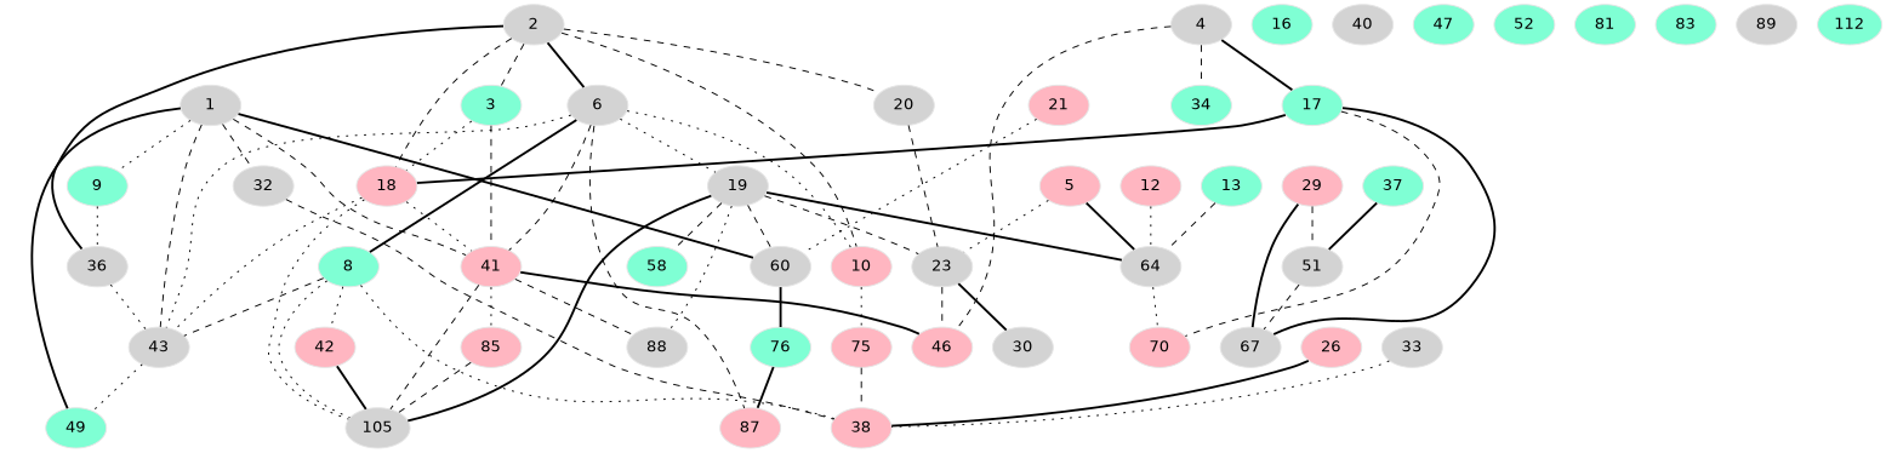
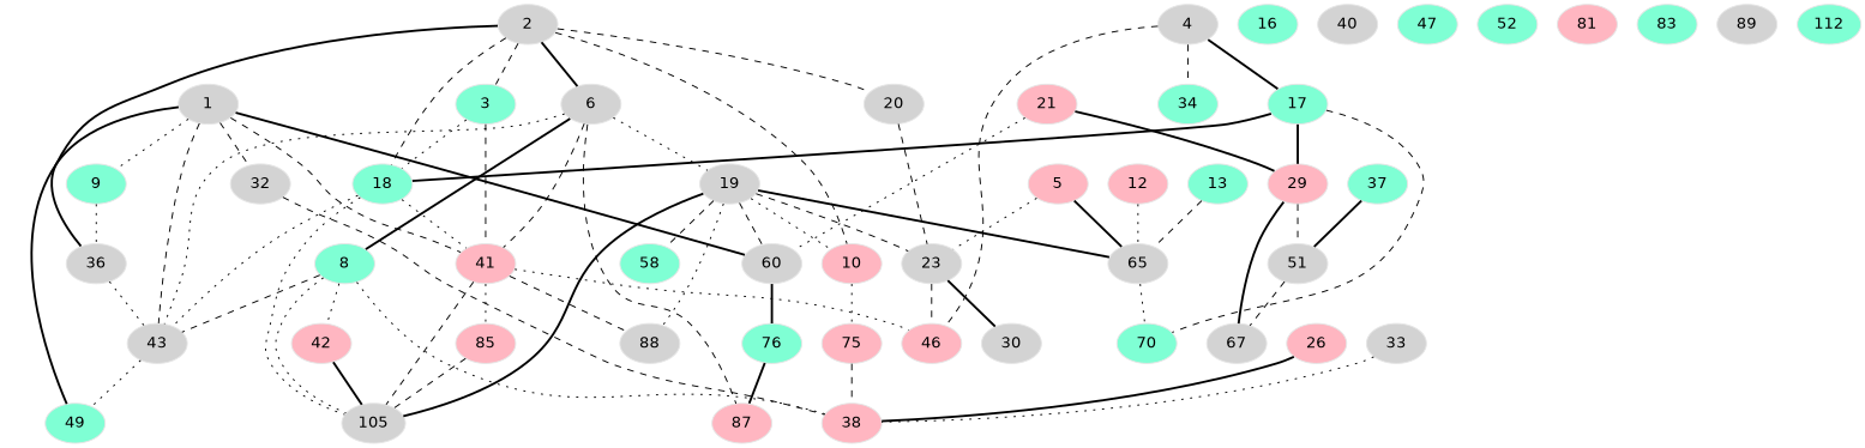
  graph {
    fontname="DejaVu Sans"
    node [color=gray90 fillcolor=lightgrey fontname="DejaVu Sans" style=filled]
    edge [fontname="DejaVu Sans" style=dashed]
    1 [super="+56+114+25+59"]
    9 [fillcolor=aquamarine super="+82"]
    32
    41 [fillcolor=lightpink super="+45+94"]
    43 [super="+62"]
    49 [fillcolor=aquamarine super="+113"]
    60 [super="+72"]
    36 [super="+61"]
    38 [fillcolor=lightpink super="+97+57"]
    46 [fillcolor=lightpink super="+90+68"]
    105 [super="+107"]
    88 [super="+98"]
    85 [fillcolor=lightpink]
    76 [fillcolor=aquamarine]
    2 [super="+44"]
    3 [fillcolor=aquamarine super="+7"]
    6 [super="+73+54+14"]
    10 [fillcolor=lightpink super="+102+15"]
-   18 [fillcolor=lightpink super="+28+22"]
+   18 [fillcolor=aquamarine super="+28+22"]
    20
    8 [fillcolor=aquamarine super="+93+35"]
    19 [super="+27"]
    87 [fillcolor=lightpink super="+117"]
    75 [fillcolor=lightpink]
    23 [super="+39"]
    4 [super="+92+11"]
    17 [fillcolor=aquamarine super="+31"]
    34 [fillcolor=aquamarine]
    67 [super="+78"]
-   70 [fillcolor=lightpink]
+   70 [fillcolor=aquamarine]
    5 [fillcolor=lightpink super="+80"]
-   65 [super="+111" label=64]
+   65 [super="+111"]
    30 [super="+53"]
    42 [fillcolor=lightpink super="+66"]
    58 [fillcolor=aquamarine]
    12 [fillcolor=lightpink]
    13 [fillcolor=aquamarine]
    16 [fillcolor=aquamarine]
    21 [fillcolor=lightpink super="+64+48"]
    29 [fillcolor=lightpink super="+100"]
    51 [super="+95+91"]
    26 [fillcolor=lightpink]
    33
    37 [fillcolor=aquamarine]
    40
    47 [fillcolor=aquamarine]
    52 [fillcolor=aquamarine]
-   81 [fillcolor=aquamarine]
+   81 [fillcolor=lightpink]
    83 [fillcolor=aquamarine]
    89
    112 [fillcolor=aquamarine]
    1 -- 9 [style=dotted]
    1 -- 32
    1 -- 41
    1 -- 43
    1 -- 49 [style=bold]
    1 -- 60 [style=bold]
    9 -- 36 [style=dotted]
    32 -- 38
-   41 -- 46 [style=bold]
+   41 -- 46 [style=dotted]
    41 -- 105
    41 -- 88
    41 -- 85 [style=dotted]
    43 -- 49 [style=dotted]
    60 -- 76 [style=bold]
    36 -- 43 [style=dotted]
    85 -- 105
    76 -- 87 [style=bold]
    2 -- 36 [style=bold]
    2 -- 3
    2 -- 6 [style=bold]
    2 -- 10
    2 -- 18
    2 -- 20
    3 -- 41
    3 -- 18 [style=dotted]
    6 -- 41
    6 -- 43 [style=dotted]
-   6 -- 10 [style=dotted weight=2]
+   19 -- 10 [style=dotted weight=2]
    6 -- 8 [style=bold]
    6 -- 19 [style=dotted]
    6 -- 87
    10 -- 75 [style=dotted]
    18 -- 41 [style=dotted]
    18 -- 43 [style=dotted]
    18 -- 105 [style=dotted]
    20 -- 23
    8 -- 43
    8 -- 38 [style=dotted]
    8 -- 105 [style=dotted]
    8 -- 42 [style=dotted]
    19 -- 60
    19 -- 105 [style=bold]
    19 -- 88 [style=dotted]
    19 -- 23 [weight=2]
    19 -- 65 [style=bold]
    19 -- 58
    75 -- 38
    23 -- 46
    23 -- 30 [style=bold]
    4 -- 46
    4 -- 17 [style=bold]
    4 -- 34
    17 -- 18 [style=bold]
-   17 -- 67 [style=bold]
+   17 -- 29 [style=bold]
    17 -- 70
    5 -- 23 [style=dotted]
    5 -- 65 [style=bold]
    65 -- 70 [style=dotted]
    42 -- 105 [style=bold]
    12 -- 65 [style=dotted]
    13 -- 65
    21 -- 60 [style=dotted]
+   21 -- 29 [style=bold]
    29 -- 67 [style=bold]
    29 -- 51 [weight=2]
    51 -- 67
    26 -- 38 [style=bold]
    33 -- 38 [style=dotted]
    37 -- 51 [style=bold]
  }
